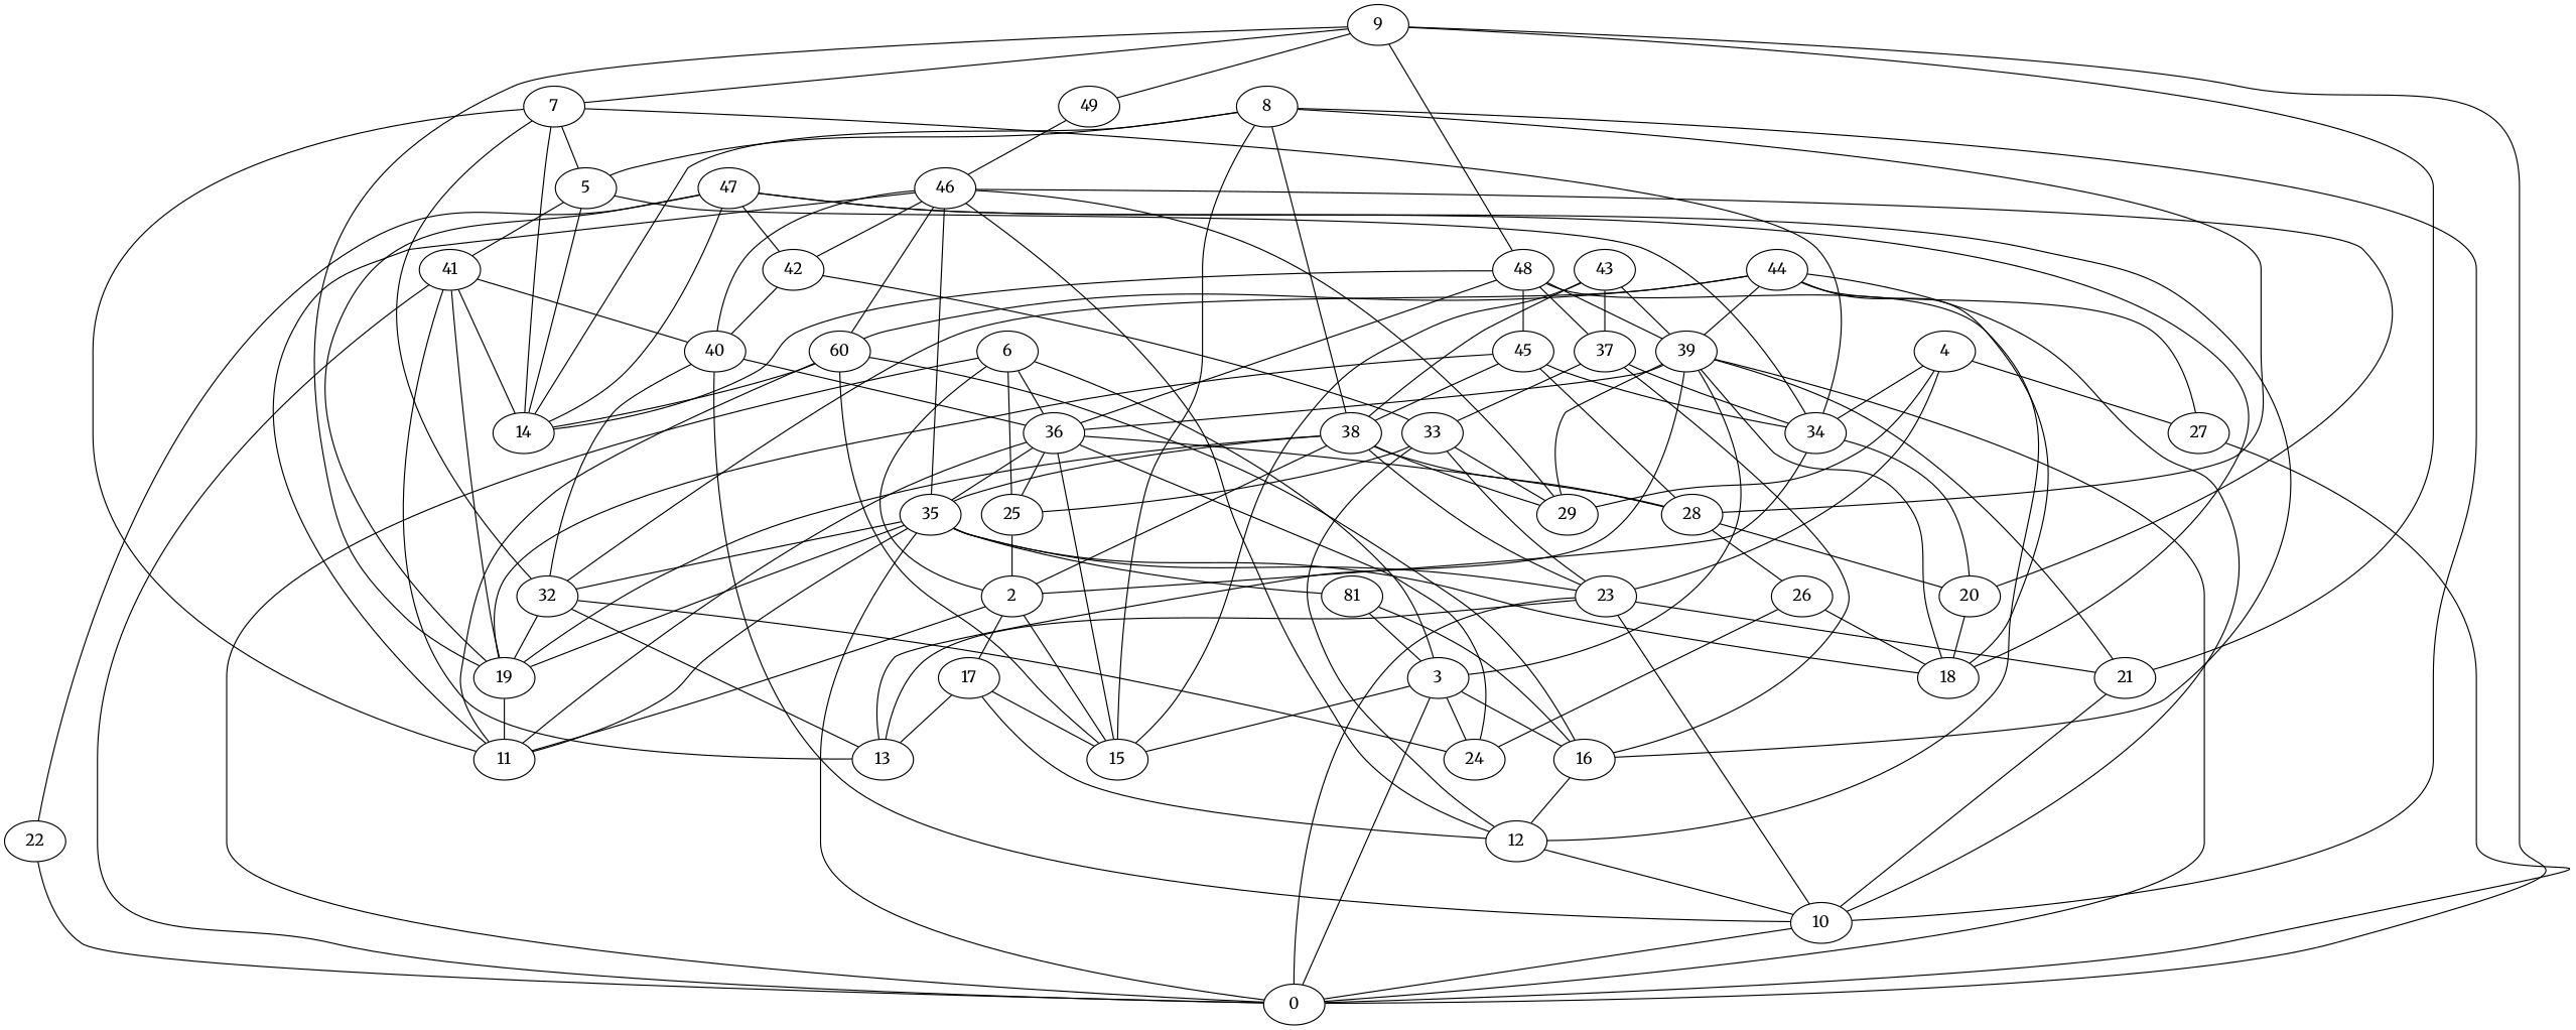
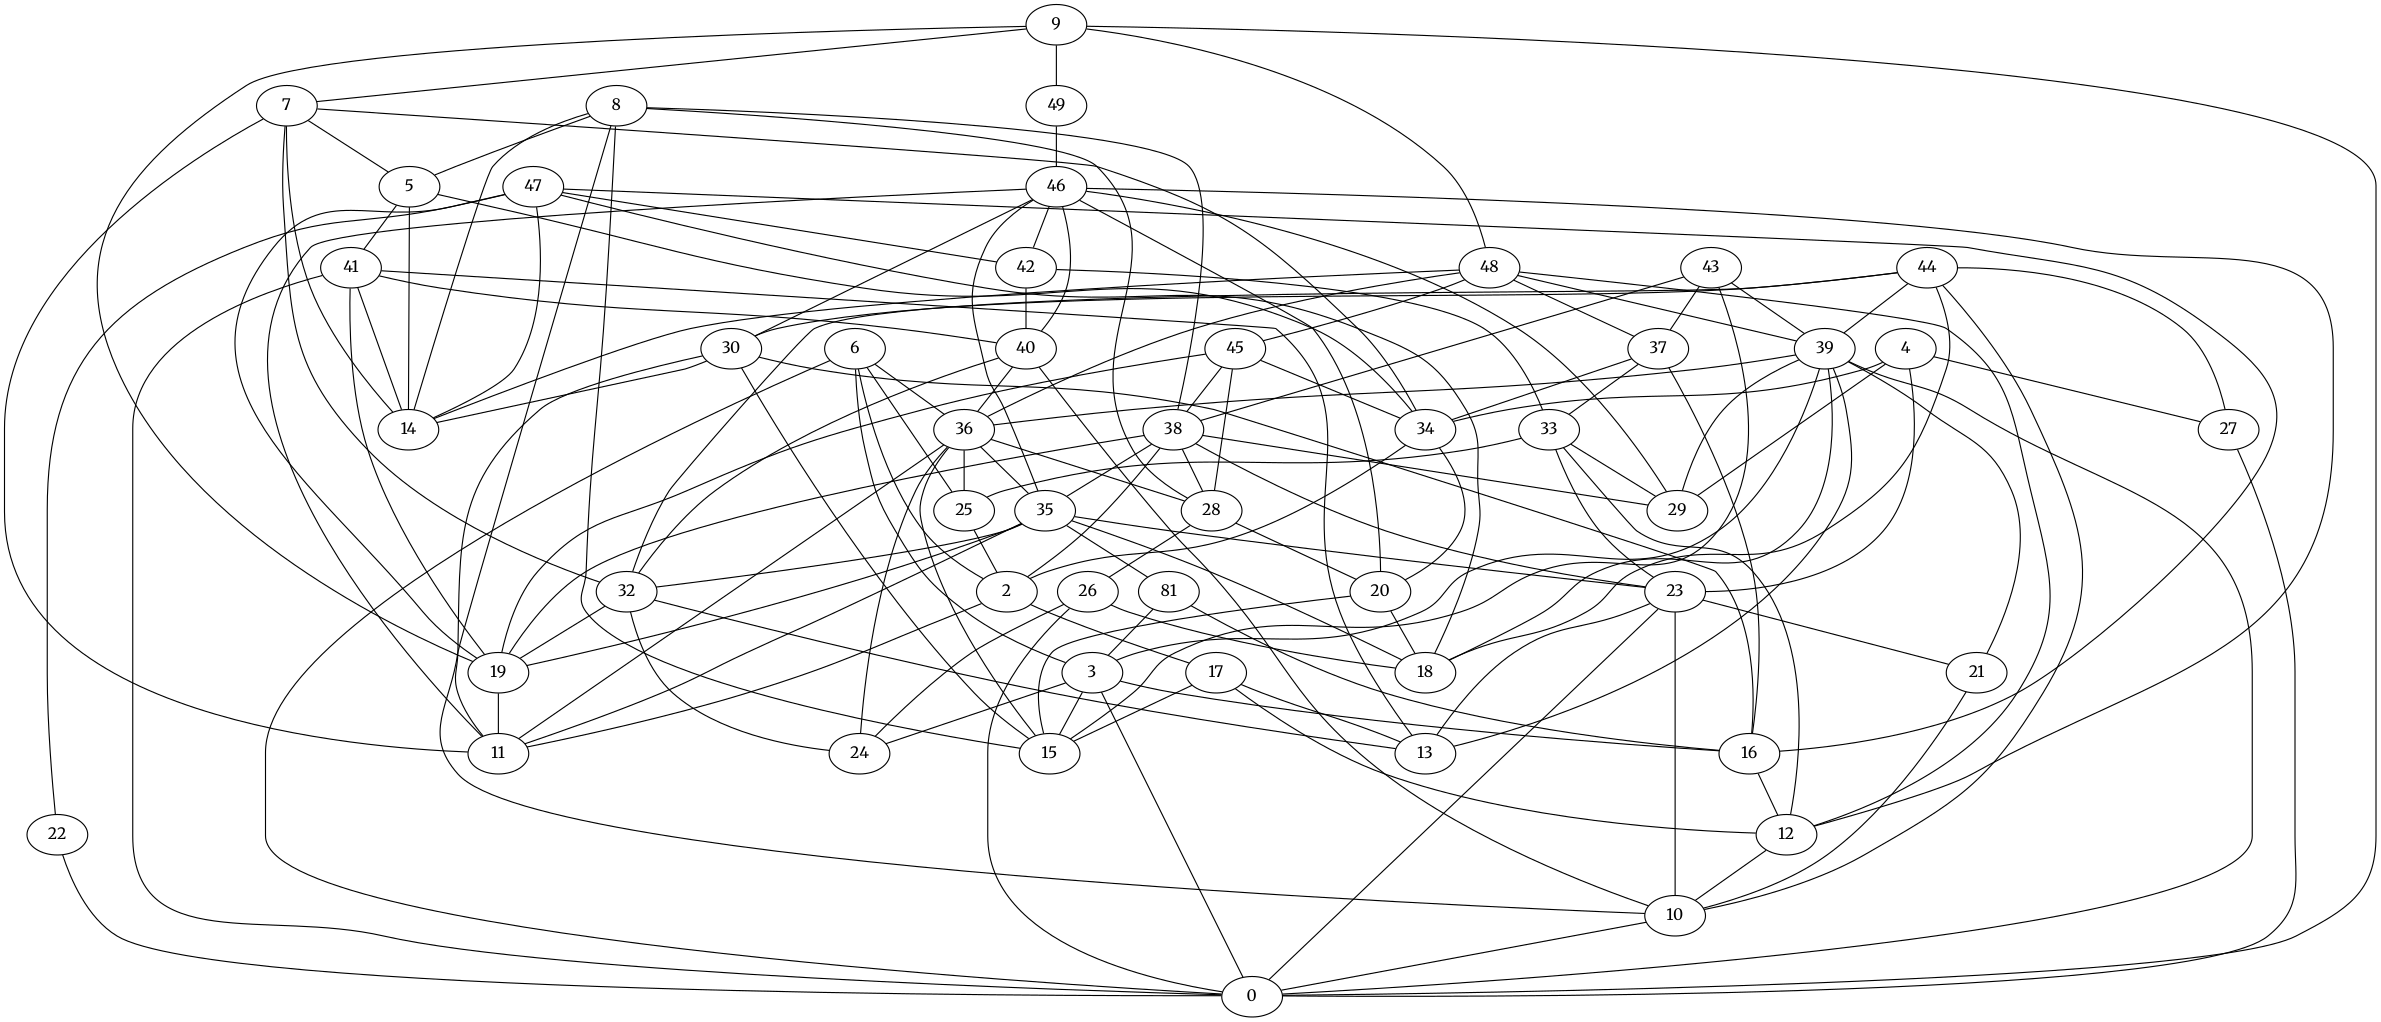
  digraph {
    fontname=Merriweather
    node [fontname=Merriweather]
    edge [color=black dir=none fontname=Merriweather]
    25
    2
    11
    17
    15
    13
    12
    23
    0
    10
    21
    49
    46
    35
    29
-   30 [label=60]
+   30
    40
    20
    42
    26
    24
    18
    32
    19
    27
    n26 [label=81]
    33
    44
    39
    14
    16
    3
    36
    8
    28
    38
    5
    7
    34
    41
    22
    9
    48
    37
    45
    43
    47
    4
    6
    subgraph sub_1 {
      25
      2
      11
      17
      15
      13
      12
      23
      0
      10
      21
      49
      46
      35
      29
      30
      40
      20
      42
      26
      24
      18
      32
      19
      27
      n26
      33
      44
      39
      14
      16
      3
      36
      8
      28
      38
      5
      7
      34
      41
      22
      9
      48
      37
      45
      43
      47
      4
      6
    }
    25 -> 2
    2 -> 11
    2 -> 17
-   2 -> 15
+   20 -> 15
    17 -> 15
    17 -> 13
    17 -> 12
    12 -> 10
    23 -> 13
    23 -> 0
    23 -> 10
    23 -> 21
    10 -> 0
    21 -> 10
    49 -> 46
    46 -> 11
    46 -> 12
    46 -> 35
    46 -> 29
    46 -> 30
    46 -> 40
    46 -> 20
    46 -> 42
    35 -> 11
    35 -> 23
    35 -> 18
    35 -> 32
    35 -> 19
    35 -> n26
    30 -> 11
    30 -> 15
    30 -> 14
    30 -> 16
    40 -> 10
    40 -> 32
    40 -> 36
    20 -> 18
    42 -> 40
    42 -> 33
-   35 -> 0
+   26 -> 0
    26 -> 24
    26 -> 18
    32 -> 13
    32 -> 24
    32 -> 19
    19 -> 11
    27 -> 0
    n26 -> 16
    n26 -> 3
    33 -> 25
    33 -> 12
    33 -> 23
    33 -> 29
    44 -> 10
    44 -> 30
    44 -> 18
    44 -> 32
    44 -> 27
    44 -> 39
    39 -> 13
    39 -> 0
    39 -> 21
    39 -> 29
    39 -> 18
    39 -> 3
    39 -> 36
    16 -> 12
    3 -> 15
    3 -> 0
    3 -> 24
    3 -> 16
    36 -> 25
    36 -> 11
    36 -> 15
    36 -> 35
    36 -> 24
    36 -> 28
    8 -> 15
    8 -> 10
    8 -> 14
    8 -> 28
    8 -> 38
    8 -> 5
    28 -> 20
    28 -> 26
    38 -> 2
    38 -> 23
    38 -> 35
    38 -> 29
    38 -> 19
    38 -> 28
    5 -> 14
    5 -> 34
    5 -> 41
    7 -> 11
    7 -> 32
    7 -> 14
    7 -> 5
    7 -> 34
    34 -> 2
    34 -> 20
    41 -> 13
    41 -> 0
    41 -> 40
    41 -> 19
    41 -> 14
    22 -> 0
    9 -> 0
-   9 -> 21
    9 -> 49
    9 -> 19
    9 -> 7
    9 -> 48
    48 -> 12
    48 -> 39
    48 -> 14
    48 -> 36
    48 -> 37
    48 -> 45
    37 -> 33
    37 -> 16
    37 -> 34
    45 -> 19
    45 -> 28
    45 -> 38
    45 -> 34
    43 -> 15
    43 -> 39
    43 -> 38
    43 -> 37
    47 -> 42
    47 -> 18
    47 -> 19
    47 -> 14
    47 -> 16
    47 -> 22
    4 -> 23
    4 -> 29
    4 -> 27
    4 -> 34
    6 -> 25
    6 -> 2
    6 -> 0
    6 -> 3
    6 -> 36
  }
